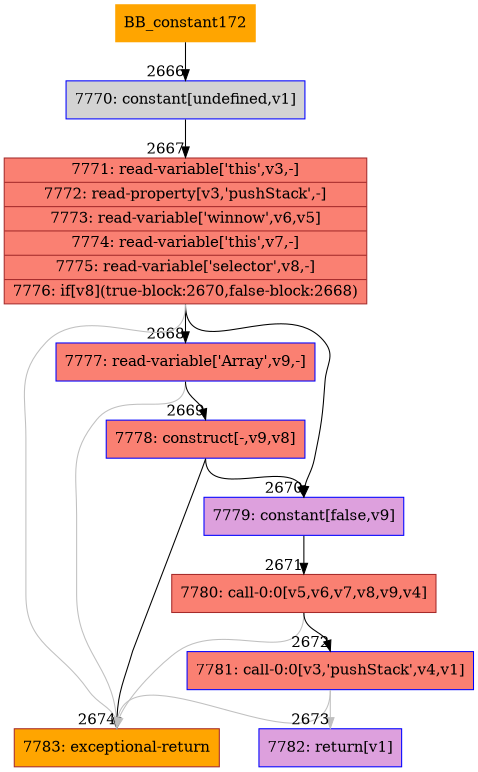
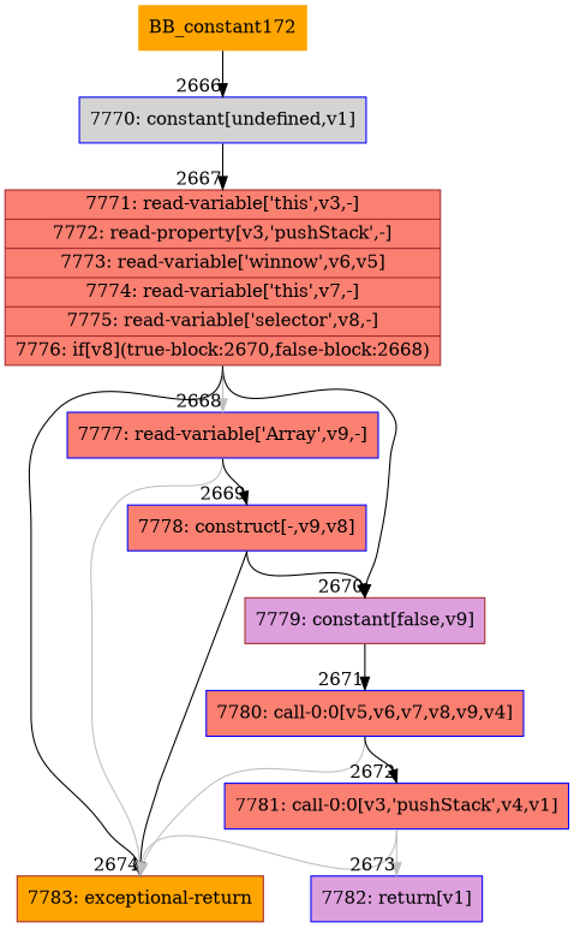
  digraph {
    rankdir=TD
    node [color=blue fillcolor=salmon shape=record style=filled]
    edge [headport=n tailport=s]
    n1 [fillcolor=orange label=BB_constant172 shape=none]
    n2 [fillcolor=lightgrey label="{7770: constant[undefined,v1]}"]
    n3 [color=brown label="{7771: read-variable['this',v3,-]|7772: read-property[v3,'pushStack',-]|7773: read-variable['winnow',v6,v5]|7774: read-variable['this',v7,-]|7775: read-variable['selector',v8,-]|7776: if[v8](true-block:2670,false-block:2668)}"]
-   n4 [fillcolor=plum label="{7779: constant[false,v9]}"]
+   n4 [color=brown fillcolor=plum label="{7779: constant[false,v9]}"]
    n5 [label="{7777: read-variable['Array',v9,-]}"]
    n6 [color=brown fillcolor=orange label="{7783: exceptional-return}"]
-   n7 [color=brown label="{7780: call-0:0[v5,v6,v7,v8,v9,v4]}"]
+   n7 [label="{7780: call-0:0[v5,v6,v7,v8,v9,v4]}"]
    n8 [label="{7778: construct[-,v9,v8]}"]
    n9 [label="{7781: call-0:0[v3,'pushStack',v4,v1]}"]
    n10 [fillcolor=plum label="{7782: return[v1]}"]
    n1 -> n2 [headlabel="    2666"]
    n2 -> n3 [headlabel="      2667"]
    n3 -> n4 [headlabel="      2670"]
-   n3 -> n5 [headlabel="      2668"]
-   n3 -> n6 [color=gray headlabel="      2674"]
+   n3 -> n5 [headlabel="      2668" color=gray]
+   n3 -> n6 [color=black headlabel="      2674"]
    n4 -> n7 [headlabel="      2671"]
    n5 -> n6 [color=gray]
    n5 -> n8 [headlabel="      2669"]
    n7 -> n6 [color=gray]
    n7 -> n9 [headlabel="      2672"]
    n8 -> n4
    n8 -> n6 [color=black]
    n9 -> n6 [color=gray]
    n9 -> n10 [color=gray headlabel="      2673"]
  }
